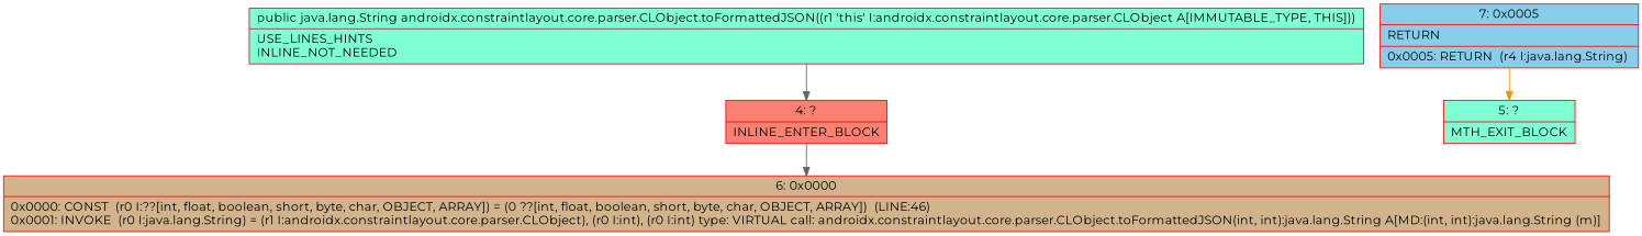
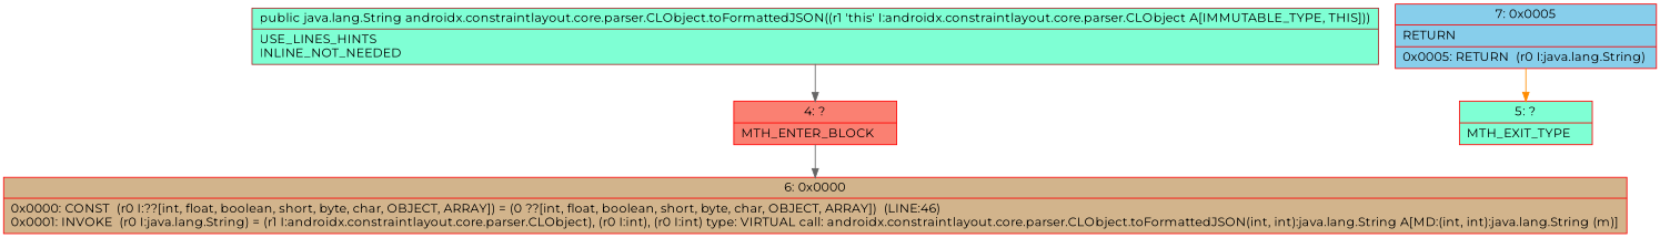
  digraph {
    fontname=Montserrat
    node [color=red fillcolor=aquamarine fontname=Montserrat shape=record style=filled]
    edge [color=gray40 fontname=Montserrat]
-   n1 [fillcolor=salmon label="{4\:\ ?|INLINE_ENTER_BLOCK\l}"]
+   n1 [fillcolor=salmon label="{4\:\ ?|MTH_ENTER_BLOCK\l}"]
    n2 [fillcolor=tan label="{6\:\ 0x0000|0x0000: CONST  (r0 I:??[int, float, boolean, short, byte, char, OBJECT, ARRAY]) = (0 ??[int, float, boolean, short, byte, char, OBJECT, ARRAY])  (LINE:46)\l0x0001: INVOKE  (r0 I:java.lang.String) = (r1 I:androidx.constraintlayout.core.parser.CLObject), (r0 I:int), (r0 I:int) type: VIRTUAL call: androidx.constraintlayout.core.parser.CLObject.toFormattedJSON(int, int):java.lang.String A[MD:(int, int):java.lang.String (m)]\l}"]
-   n3 [fillcolor=skyblue label="{7\:\ 0x0005|RETURN\l|0x0005: RETURN  (r4 I:java.lang.String) \l}"]
-   n4 [label="{5\:\ ?|MTH_EXIT_BLOCK\l}"]
+   n3 [fillcolor=skyblue label="{7\:\ 0x0005|RETURN\l|0x0005: RETURN  (r0 I:java.lang.String) \l}"]
+   n4 [label="{5\:\ ?|MTH_EXIT_TYPE\l}"]
    n5 [color=brown label="{public java.lang.String androidx.constraintlayout.core.parser.CLObject.toFormattedJSON((r1 'this' I:androidx.constraintlayout.core.parser.CLObject A[IMMUTABLE_TYPE, THIS]))  | USE_LINES_HINTS\lINLINE_NOT_NEEDED\l}"]
    n1 -> n2
    n3 -> n4 [color=darkorange]
    n5 -> n1
  }
